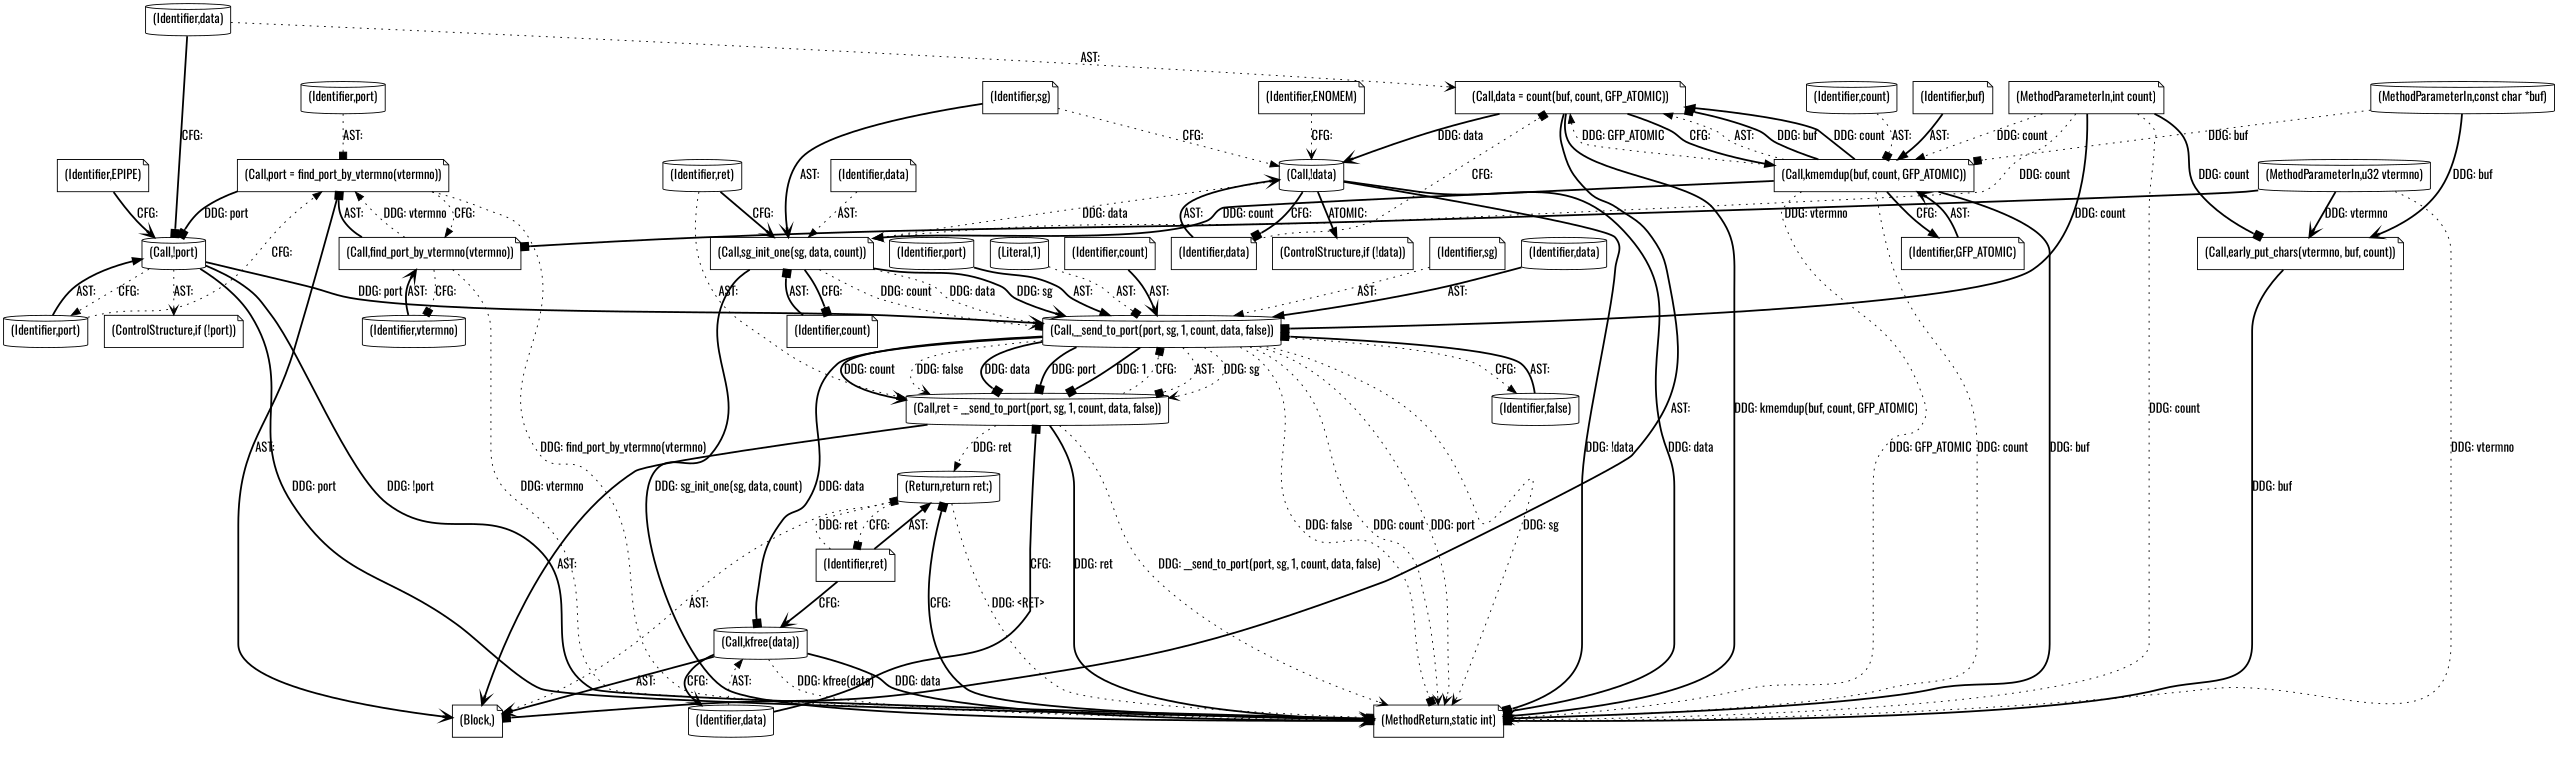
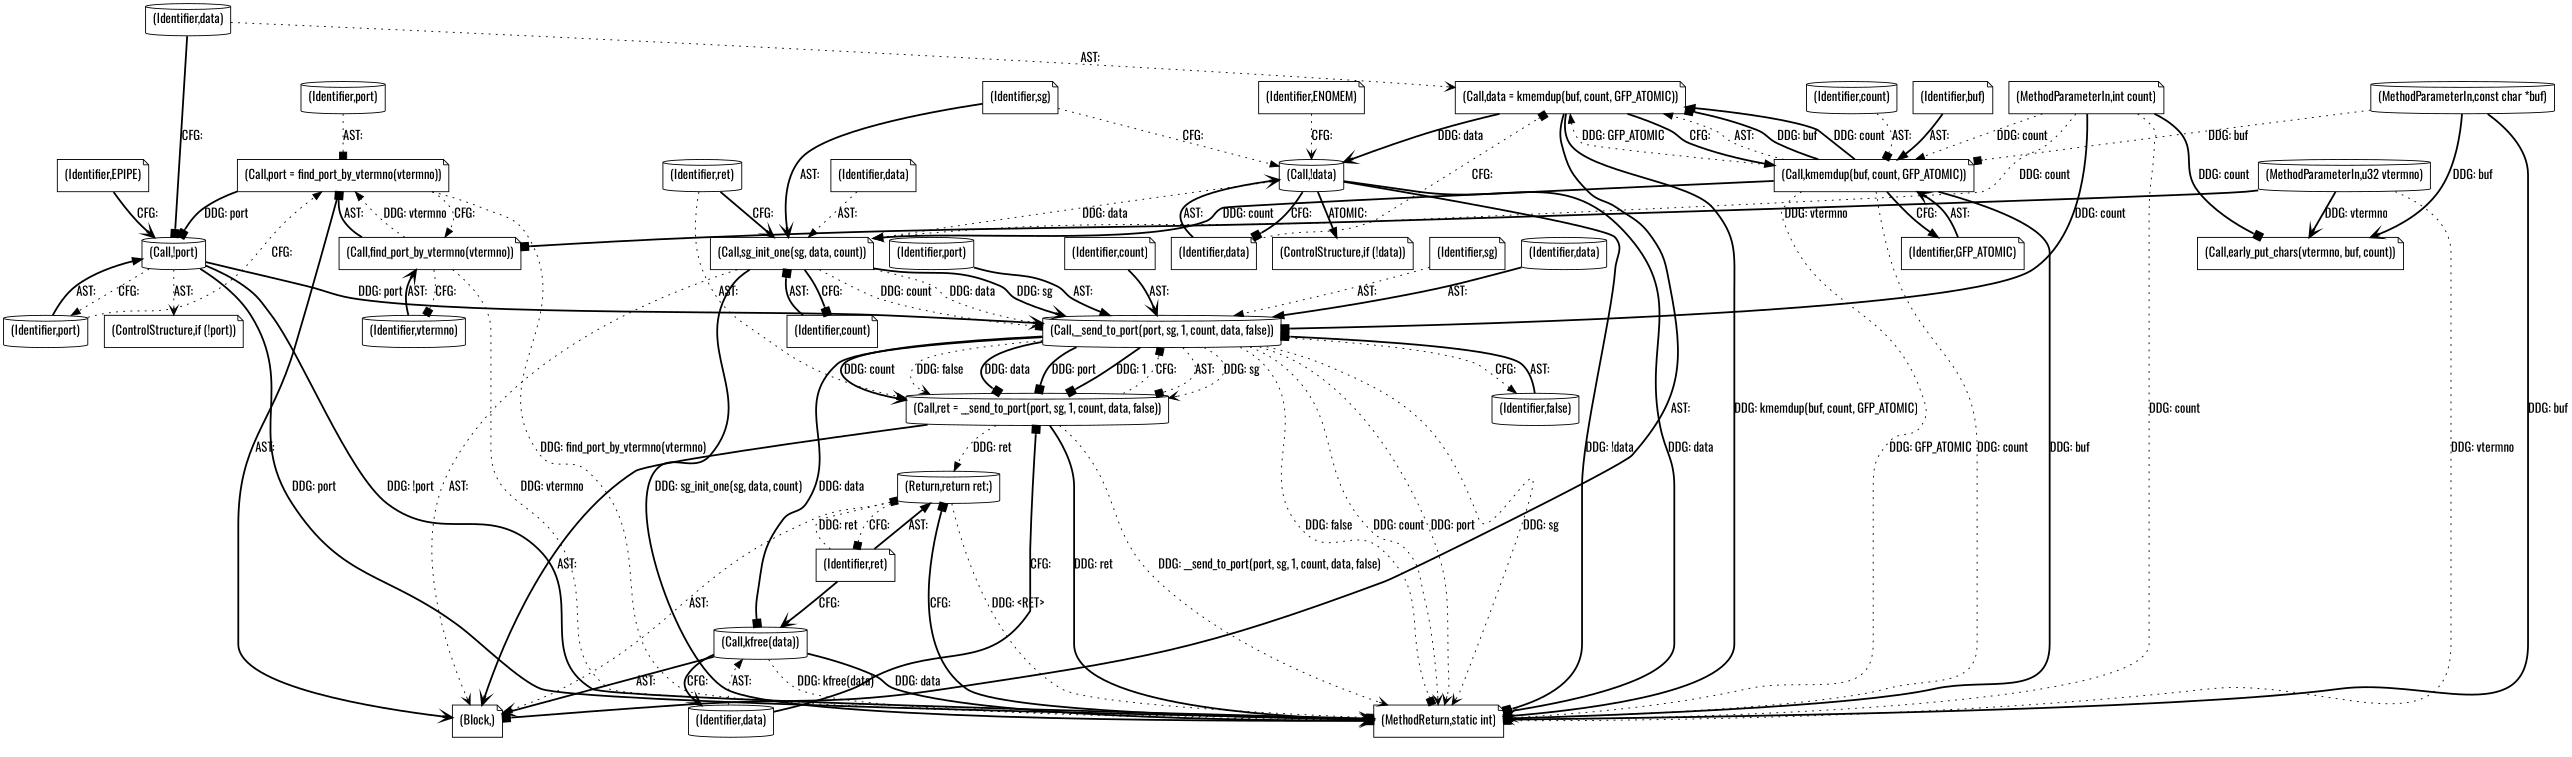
  digraph {
    fontname=Oswald
    node [fontname=Oswald shape=note]
    edge [arrowhead=box fontname=Oswald style=bold]
    n1 [label="(Call,__send_to_port(port, sg, 1, count, data, false))" shape=cylinder]
    n2 [label="(Call,ret = __send_to_port(port, sg, 1, count, data, false))" shape=cylinder]
    n3 [label="(Call,kfree(data))" shape=cylinder]
    n4 [label="(Identifier,false)" shape=cylinder]
    n5 [label="(MethodReturn,static int)"]
    n6 [label="(Block,)"]
    n7 [label="(Return,return ret;)" shape=cylinder]
    n8 [label="(Identifier,data)" shape=cylinder]
    n9 [label="(Call,!port)" shape=cylinder]
    n10 [label="(ControlStructure,if (!port))"]
    n11 [label="(Identifier,port)" shape=cylinder]
    n12 [label="(Call,port = find_port_by_vtermno(vtermno))"]
    n13 [label="(Call,find_port_by_vtermno(vtermno))"]
    n14 [label="(Identifier,vtermno)" shape=cylinder]
    n15 [label="(MethodParameterIn,u32 vtermno)" shape=cylinder]
    n16 [label="(Call,early_put_chars(vtermno, buf, count))"]
    n17 [label="(Call,sg_init_one(sg, data, count))"]
    n18 [label="(Identifier,count)"]
    n19 [label="(Call,!data)" shape=cylinder]
    n20 [label="(ControlStructure,if (!data))"]
    n21 [label="(Identifier,data)"]
-   n22 [label="(Call,data = count(buf, count, GFP_ATOMIC))"]
+   n22 [label="(Call,data = kmemdup(buf, count, GFP_ATOMIC))"]
    n23 [label="(Call,kmemdup(buf, count, GFP_ATOMIC))"]
    n24 [label="(Identifier,GFP_ATOMIC)"]
    n25 [label="(MethodParameterIn,const char *buf)" shape=cylinder]
    n26 [label="(MethodParameterIn,int count)"]
    n27 [label="(Identifier,ret)"]
    n28 [label="(Identifier,data)" shape=cylinder]
    n29 [label="(Identifier,count)"]
    n30 [label="(Identifier,data)"]
    n31 [label="(Identifier,EPIPE)"]
    n32 [label="(Identifier,sg)"]
    n33 [label="(Identifier,port)" shape=cylinder]
    n34 [label="(Identifier,port)" shape=cylinder]
    n35 [label="(Identifier,count)" shape=cylinder]
-   n36 [label="(Literal,1)" shape=cylinder]
    n37 [label="(Identifier,data)" shape=cylinder]
    n38 [label="(Identifier,ENOMEM)"]
    n39 [label="(Identifier,sg)"]
    n40 [label="(Identifier,ret)" shape=cylinder]
    n41 [label="(Identifier,buf)"]
    n1 -> n2 [label="AST: " style=dotted]
    n1 -> n2 [arrowhead=vee label="DDG: sg" style=dotted]
    n1 -> n2 [arrowhead=vee label="DDG: count"]
    n1 -> n2 [arrowhead=vee label="DDG: false" style=dotted]
    n1 -> n2 [label="DDG: data"]
    n1 -> n2 [label="DDG: port"]
    n1 -> n2 [label="DDG: 1"]
    n1 -> n3 [label="DDG: data"]
    n1 -> n4 [arrowhead=normal label="CFG: " style=dotted]
    n1 -> n5 [label="DDG: false" style=dotted]
    n1 -> n5 [arrowhead=vee label="DDG: count" style=dotted]
    n1 -> n5 [arrowhead=vee label="DDG: port" style=dotted]
    n1 -> n5 [arrowhead=vee label="DDG: sg" style=dotted]
    n2 -> n1 [label="CFG: " style=dotted]
    n2 -> n5 [arrowhead=vee label="DDG: ret"]
    n2 -> n5 [arrowhead=vee label="DDG: __send_to_port(port, sg, 1, count, data, false)" style=dotted]
    n2 -> n6 [arrowhead=vee label="AST: "]
    n2 -> n7 [arrowhead=normal label="DDG: ret" style=dotted]
    n3 -> n5 [label="DDG: kfree(data)" style=dotted]
    n3 -> n5 [arrowhead=vee label="DDG: data"]
    n3 -> n6 [arrowhead=vee label="AST: "]
    n3 -> n8 [arrowhead=vee label="CFG: "]
    n4 -> n1 [label="AST: "]
    n5 -> n7 [label="CFG: "]
    n7 -> n5 [label="DDG: <RET>" style=dotted]
    n7 -> n6 [arrowhead=normal label="AST: " style=dotted]
    n7 -> n27 [label="CFG: " style=dotted]
    n8 -> n2 [label="CFG: "]
    n8 -> n3 [arrowhead=normal label="AST: " style=dotted]
    n9 -> n1 [arrowhead=vee label="DDG: port"]
    n9 -> n5 [arrowhead=vee label="DDG: port"]
    n9 -> n5 [arrowhead=normal label="DDG: !port"]
    n9 -> n10 [arrowhead=vee label="AST: " style=dotted]
    n9 -> n11 [arrowhead=normal label="CFG: " style=dotted]
    n11 -> n9 [arrowhead=normal label="AST: "]
    n11 -> n12 [arrowhead=normal label="CFG: " style=dotted]
    n12 -> n5 [arrowhead=vee label="DDG: find_port_by_vtermno(vtermno)" style=dotted]
    n12 -> n6 [arrowhead=vee label="AST: "]
    n12 -> n9 [label="DDG: port"]
    n12 -> n13 [arrowhead=normal label="CFG: " style=dotted]
    n13 -> n5 [label="DDG: vtermno" style=dotted]
    n13 -> n12 [label="AST: "]
    n13 -> n12 [arrowhead=normal label="DDG: vtermno" style=dotted]
    n13 -> n14 [label="CFG: " style=dotted]
    n14 -> n13 [arrowhead=vee label="AST: "]
    n15 -> n5 [label="DDG: vtermno" style=dotted]
    n15 -> n13 [label="DDG: vtermno"]
    n15 -> n16 [arrowhead=vee label="DDG: vtermno"]
    n17 -> n1 [arrowhead=vee label="DDG: sg"]
    n17 -> n1 [label="DDG: count" style=dotted]
    n17 -> n1 [arrowhead=vee label="DDG: data" style=dotted]
    n17 -> n5 [label="DDG: sg_init_one(sg, data, count)"]
+   n17 -> n6 [arrowhead=vee label="AST: " style=dotted]
    n17 -> n18 [label="CFG: "]
    n18 -> n17 [label="AST: "]
    n19 -> n5 [label="DDG: !data"]
    n19 -> n5 [label="DDG: data"]
    n19 -> n17 [arrowhead=normal label="DDG: data" style=dotted]
    n19 -> n20 [arrowhead=normal label="ATOMIC: "]
    n19 -> n21 [label="CFG: "]
    n21 -> n19 [arrowhead=vee label="AST: "]
    n21 -> n22 [label="CFG: " style=dotted]
    n22 -> n5 [arrowhead=vee label="DDG: kmemdup(buf, count, GFP_ATOMIC)"]
    n22 -> n6 [label="AST: "]
    n22 -> n19 [arrowhead=vee label="DDG: data"]
    n22 -> n23 [arrowhead=normal label="CFG: "]
    n23 -> n5 [arrowhead=normal label="DDG: count" style=dotted]
    n23 -> n5 [label="DDG: buf"]
    n23 -> n5 [label="DDG: GFP_ATOMIC" style=dotted]
    n23 -> n17 [arrowhead=normal label="DDG: count"]
    n23 -> n22 [arrowhead=normal label="AST: " style=dotted]
    n23 -> n22 [label="DDG: buf"]
    n23 -> n22 [arrowhead=normal label="DDG: count"]
    n23 -> n22 [arrowhead=normal label="DDG: GFP_ATOMIC" style=dotted]
    n23 -> n24 [arrowhead=normal label="CFG: "]
    n24 -> n23 [arrowhead=vee label="AST: "]
-   n16 -> n5 [label="DDG: buf"]
+   n25 -> n5 [label="DDG: buf"]
    n25 -> n16 [arrowhead=vee label="DDG: buf"]
    n25 -> n23 [label="DDG: buf" style=dotted]
    n26 -> n1 [label="DDG: count"]
    n26 -> n5 [arrowhead=vee label="DDG: count" style=dotted]
    n26 -> n16 [label="DDG: count"]
    n26 -> n17 [arrowhead=vee label="DDG: count" style=dotted]
    n26 -> n23 [arrowhead=normal label="DDG: count" style=dotted]
    n27 -> n3 [arrowhead=vee label="CFG: "]
    n27 -> n7 [arrowhead=normal label="AST: "]
    n27 -> n7 [label="DDG: ret" style=dotted]
    n28 -> n1 [arrowhead=normal label="AST: "]
    n29 -> n1 [arrowhead=vee label="AST: "]
    n30 -> n17 [arrowhead=normal label="AST: " style=dotted]
    n31 -> n9 [arrowhead=vee label="CFG: "]
    n32 -> n1 [arrowhead=normal label="AST: " style=dotted]
    n33 -> n1 [arrowhead=normal label="AST: "]
    n34 -> n12 [label="AST: " style=dotted]
    n35 -> n23 [label="AST: " style=dotted]
-   n36 -> n1 [label="AST: " style=dotted]
    n37 -> n9 [label="CFG: "]
    n37 -> n22 [arrowhead=vee label="AST: " style=dotted]
    n38 -> n19 [arrowhead=vee label="CFG: " style=dotted]
    n39 -> n17 [arrowhead=vee label="AST: "]
    n39 -> n19 [arrowhead=normal label="CFG: " style=dotted]
    n40 -> n2 [arrowhead=normal label="AST: " style=dotted]
    n40 -> n17 [arrowhead=vee label="CFG: "]
    n41 -> n23 [arrowhead=normal label="AST: "]
  }
